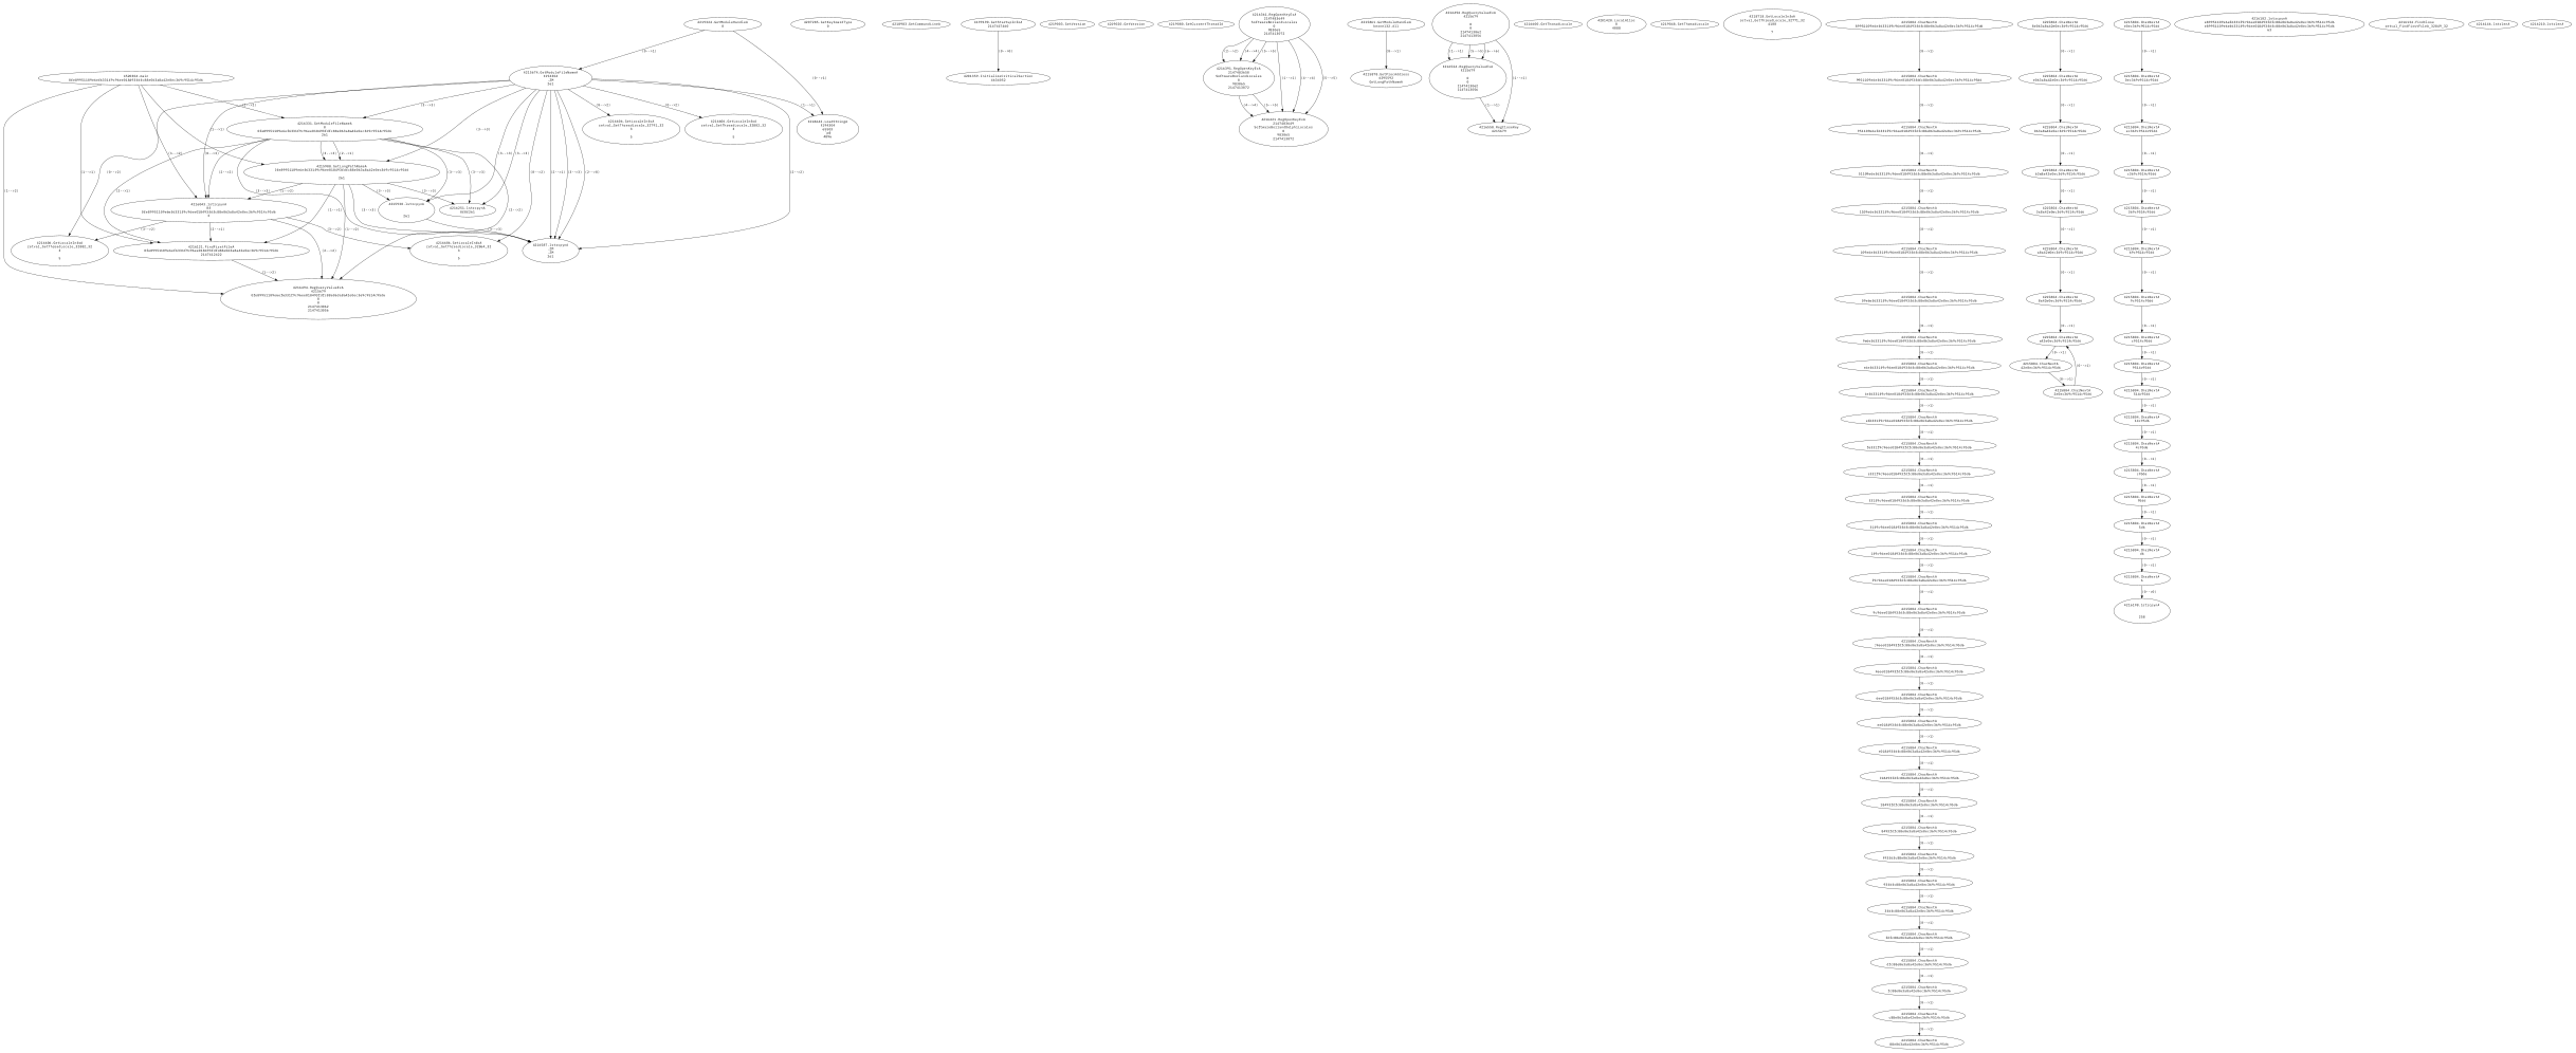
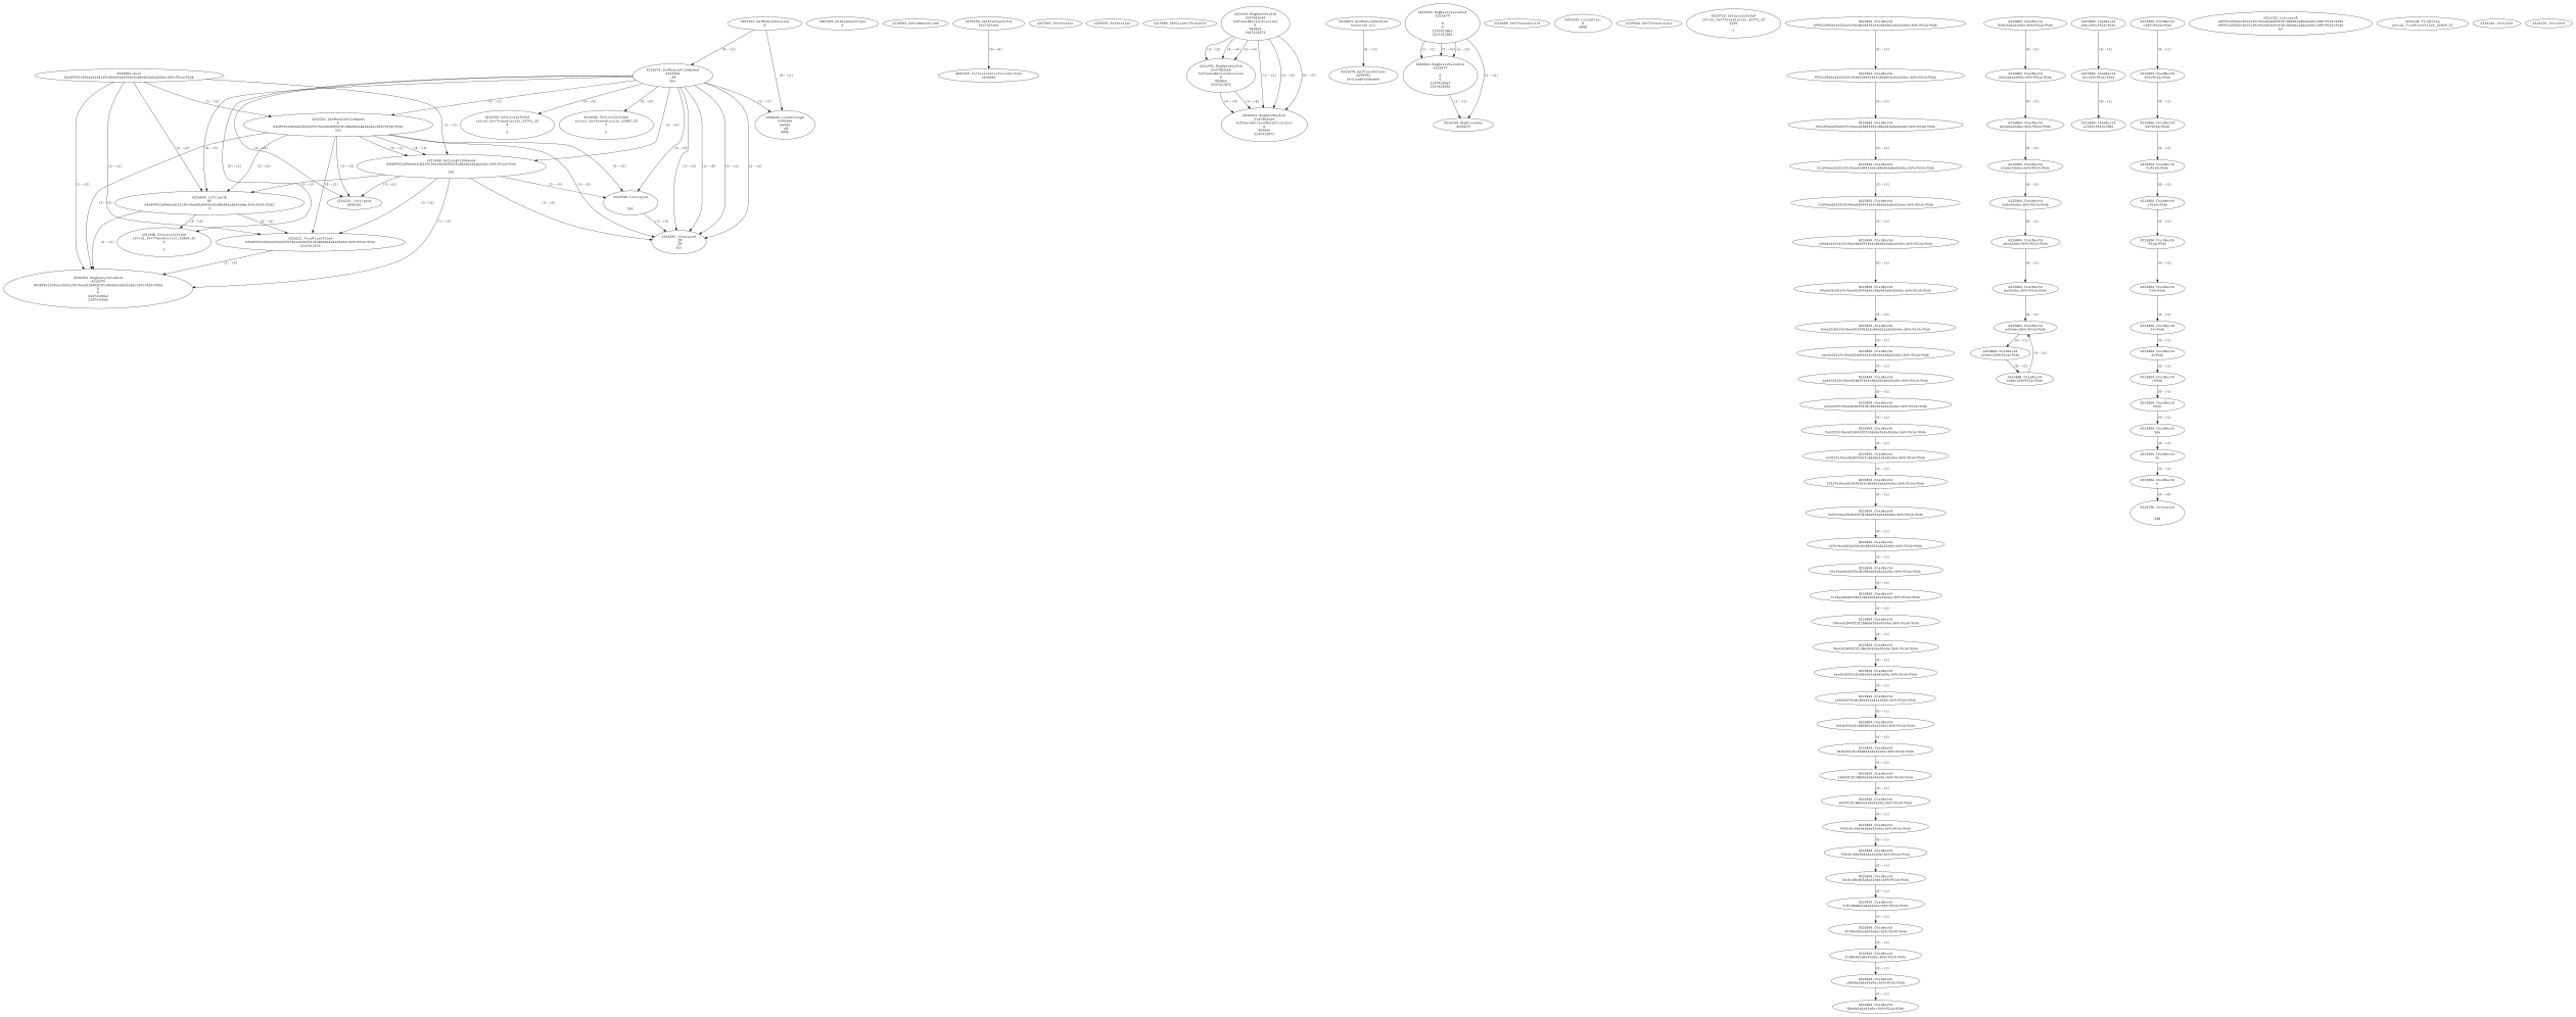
  digraph {
    fontname="IBM Plex Mono"
    node [fontname="IBM Plex Mono"]
    edge [fontname="IBM Plex Mono"]
    n1 [label="4520304.main\n0fe89951109e6ef6331f9c96ee018493fdfc88e063a8a42e0ec369c9514c95d6"]
    n2 [label="4216331.GetModuleFileNameA\n0\n0fe89951109e6ef6331f9c96ee018493fdfc88e063a8a42e0ec369c9514c95d6\n261"]
    n3 [label="4215908.GetLongPathNameA\n0fe89951109e6ef6331f9c96ee018493fdfc88e063a8a42e0ec369c9514c95d6\n\n261"]
    n4 [label="4216043.lstrcpynA\n0f\n0fe89951109e6ef6331f9c96ee018493fdfc88e063a8a42e0ec369c9514c95d6\n3"]
    n5 [label="4216121.FindFirstFileA\n0fe89951109e6ef6331f9c96ee018493fdfc88e063a8a42e0ec369c9514c95d6\n2147412422"]
    n6 [label="4216494.RegQueryValueExA\n4215679\n0fe89951109e6ef6331f9c96ee018493fdfc88e063a8a42e0ec369c9514c95d6\n0\n0\n2147413062\n2147413056"]
    n7 [label="4215930.lstrcpynA\n\n\n261"]
    n8 [label="4216587.lstrcpynA\n.ZM\n.ZM\n261"]
    n9 [label="4216251.lstrcpynA\n0f0f261"]
-   n10 [label="4216606.GetLocaleInfoA\nretval_GetThreadLocale_32882_32\n3\n\n5"]
    n11 [label="4216606.GetLocaleInfoA\nretval_GetThreadLocale_32864_32\n3\n\n5"]
    n12 [label="4219324.GetModuleHandleA\n0"]
    n13 [label="4215674.GetModuleFileNameA\n4194304\n.ZM\n261"]
    n14 [label="4218642.LoadStringA\n4194304\n65503\n`p@\n4096"]
    n15 [label="4216606.GetLocaleInfoA\nretval_GetThreadLocale_32791_32\n3\n\n5"]
    n16 [label="4216606.GetLocaleInfoA\nretval_GetThreadLocale_32802_32\n3\n\n5"]
    n17 [label="4207285.GetKeyboardType\n0"]
    n18 [label="4218983.GetCommandLineA\n"]
    n19 [label="4199190.GetStartupInfoA\n2147417460"]
    n20 [label="4201359.InitializeCriticalSection\n4634052"]
    n21 [label="4219003.GetVersion\n"]
    n22 [label="4219020.GetVersion\n"]
    n23 [label="4219080.GetCurrentThreadId\n"]
    n24 [label="4216361.RegOpenKeyExA\n2147483649\nSoftware\Borland\Locales\n0\n983065\n2147413072"]
    n25 [label="4216391.RegOpenKeyExA\n2147483650\nSoftware\Borland\Locales\n0\n983065\n2147413072"]
    n26 [label="4216421.RegOpenKeyExA\n2147483649\nSoftware\Borland\Delphi\Locales\n0\n983065\n2147413072"]
    n27 [label="4215861.GetModuleHandleA\nkernel32.dll"]
    n28 [label="4215878.GetProcAddress\n6295592\nGetLongPathNameA"]
    n29 [label="4216494.RegQueryValueExA\n4215679\n\n0\n0\n2147413062\n2147413056"]
    n30 [label="4216524.RegQueryValueExA\n4215679\n\n0\n0\n2147413062\n2147413056"]
    n31 [label="4216558.RegCloseKey\n4215679"]
    n32 [label="4216600.GetThreadLocale\n"]
    n33 [label="4201420.LocalAlloc\n0\n4088"]
    n34 [label="4219048.GetThreadLocale\n"]
    n35 [label="4218718.GetLocaleInfoA\nretval_GetThreadLocale_32771_32\n4100\n\n7"]
    n36 [label="4215804.CharNextA\n89951109e6ef6331f9c96ee018493fdfc88e063a8a42e0ec369c9514c95d6"]
    n37 [label="4215804.CharNextA\n9951109e6ef6331f9c96ee018493fdfc88e063a8a42e0ec369c9514c95d6"]
    n38 [label="4215804.CharNextA\n951109e6ef6331f9c96ee018493fdfc88e063a8a42e0ec369c9514c95d6"]
    n39 [label="4215804.CharNextA\n51109e6ef6331f9c96ee018493fdfc88e063a8a42e0ec369c9514c95d6"]
    n40 [label="4215804.CharNextA\n1109e6ef6331f9c96ee018493fdfc88e063a8a42e0ec369c9514c95d6"]
    n41 [label="4215804.CharNextA\n109e6ef6331f9c96ee018493fdfc88e063a8a42e0ec369c9514c95d6"]
    n42 [label="4215804.CharNextA\n09e6ef6331f9c96ee018493fdfc88e063a8a42e0ec369c9514c95d6"]
    n43 [label="4215804.CharNextA\n9e6ef6331f9c96ee018493fdfc88e063a8a42e0ec369c9514c95d6"]
    n44 [label="4215804.CharNextA\ne6ef6331f9c96ee018493fdfc88e063a8a42e0ec369c9514c95d6"]
    n45 [label="4215804.CharNextA\n6ef6331f9c96ee018493fdfc88e063a8a42e0ec369c9514c95d6"]
    n46 [label="4215804.CharNextA\nef6331f9c96ee018493fdfc88e063a8a42e0ec369c9514c95d6"]
    n47 [label="4215804.CharNextA\nf6331f9c96ee018493fdfc88e063a8a42e0ec369c9514c95d6"]
    n48 [label="4215804.CharNextA\n6331f9c96ee018493fdfc88e063a8a42e0ec369c9514c95d6"]
    n49 [label="4215804.CharNextA\n331f9c96ee018493fdfc88e063a8a42e0ec369c9514c95d6"]
    n50 [label="4215804.CharNextA\n31f9c96ee018493fdfc88e063a8a42e0ec369c9514c95d6"]
    n51 [label="4215804.CharNextA\n1f9c96ee018493fdfc88e063a8a42e0ec369c9514c95d6"]
    n52 [label="4215804.CharNextA\nf9c96ee018493fdfc88e063a8a42e0ec369c9514c95d6"]
    n53 [label="4215804.CharNextA\n9c96ee018493fdfc88e063a8a42e0ec369c9514c95d6"]
    n54 [label="4215804.CharNextA\nc96ee018493fdfc88e063a8a42e0ec369c9514c95d6"]
    n55 [label="4215804.CharNextA\n96ee018493fdfc88e063a8a42e0ec369c9514c95d6"]
    n56 [label="4215804.CharNextA\n6ee018493fdfc88e063a8a42e0ec369c9514c95d6"]
    n57 [label="4215804.CharNextA\nee018493fdfc88e063a8a42e0ec369c9514c95d6"]
    n58 [label="4215804.CharNextA\ne018493fdfc88e063a8a42e0ec369c9514c95d6"]
    n59 [label="4215804.CharNextA\n018493fdfc88e063a8a42e0ec369c9514c95d6"]
    n60 [label="4215804.CharNextA\n18493fdfc88e063a8a42e0ec369c9514c95d6"]
    n61 [label="4215804.CharNextA\n8493fdfc88e063a8a42e0ec369c9514c95d6"]
    n62 [label="4215804.CharNextA\n493fdfc88e063a8a42e0ec369c9514c95d6"]
    n63 [label="4215804.CharNextA\n93fdfc88e063a8a42e0ec369c9514c95d6"]
    n64 [label="4215804.CharNextA\n3fdfc88e063a8a42e0ec369c9514c95d6"]
    n65 [label="4215804.CharNextA\nfdfc88e063a8a42e0ec369c9514c95d6"]
    n66 [label="4215804.CharNextA\ndfc88e063a8a42e0ec369c9514c95d6"]
    n67 [label="4215804.CharNextA\nfc88e063a8a42e0ec369c9514c95d6"]
    n68 [label="4215804.CharNextA\nc88e063a8a42e0ec369c9514c95d6"]
    n69 [label="4215804.CharNextA\n88e063a8a42e0ec369c9514c95d6"]
    n70 [label="4215804.CharNextA\n8e063a8a42e0ec369c9514c95d6"]
    n71 [label="4215804.CharNextA\ne063a8a42e0ec369c9514c95d6"]
    n72 [label="4215804.CharNextA\n063a8a42e0ec369c9514c95d6"]
    n73 [label="4215804.CharNextA\n63a8a42e0ec369c9514c95d6"]
    n74 [label="4215804.CharNextA\n3a8a42e0ec369c9514c95d6"]
    n75 [label="4215804.CharNextA\na8a42e0ec369c9514c95d6"]
    n76 [label="4215804.CharNextA\n8a42e0ec369c9514c95d6"]
    n77 [label="4215804.CharNextA\na42e0ec369c9514c95d6"]
    n78 [label="4215804.CharNextA\n42e0ec369c9514c95d6"]
    n79 [label="4215804.CharNextA\n2e0ec369c9514c95d6"]
    n80 [label="4215804.CharNextA\ne0ec369c9514c95d6"]
    n81 [label="4215804.CharNextA\n0ec369c9514c95d6"]
    n82 [label="4215804.CharNextA\nec369c9514c95d6"]
    n83 [label="4215804.CharNextA\nc369c9514c95d6"]
    n84 [label="4215804.CharNextA\n369c9514c95d6"]
    n85 [label="4215804.CharNextA\n69c9514c95d6"]
    n86 [label="4215804.CharNextA\n9c9514c95d6"]
    n87 [label="4215804.CharNextA\nc9514c95d6"]
    n88 [label="4215804.CharNextA\n9514c95d6"]
    n89 [label="4215804.CharNextA\n514c95d6"]
    n90 [label="4215804.CharNextA\n14c95d6"]
    n91 [label="4215804.CharNextA\n4c95d6"]
    n92 [label="4215804.CharNextA\nc95d6"]
    n93 [label="4215804.CharNextA\n95d6"]
    n94 [label="4215804.CharNextA\n5d6"]
    n95 [label="4215804.CharNextA\nd6"]
    n96 [label="4215804.CharNextA\n6"]
    n97 [label="4216198.lstrcpynA\n\n\n258"]
    n98 [label="4216102.lstrcpynA\ne89951109e6ef6331f9c96ee018493fdfc88e063a8a42e0ec369c9514c95d6\ne89951109e6ef6331f9c96ee018493fdfc88e063a8a42e0ec369c9514c95d6\n63"]
    n99 [label="4216134.FindClose\nretval_FindFirstFileA_32849_32"]
    n100 [label="4216146.lstrlenA\n"]
    n101 [label="4216210.lstrlenA\n"]
    n1 -> n2 [label="(1-->2)"]
    n1 -> n3 [label="(1-->1)"]
    n1 -> n4 [label="(1-->2)"]
    n1 -> n5 [label="(1-->1)"]
    n1 -> n6 [label="(1-->2)"]
    n2 -> n3 [label="(2-->1)"]
    n2 -> n3 [label="(3-->3)"]
    n2 -> n4 [label="(2-->2)"]
    n2 -> n5 [label="(2-->1)"]
    n2 -> n6 [label="(2-->2)"]
    n2 -> n7 [label="(3-->3)"]
    n2 -> n8 [label="(3-->3)"]
    n2 -> n9 [label="(3-->3)"]
    n3 -> n4 [label="(1-->2)"]
    n3 -> n5 [label="(1-->1)"]
    n3 -> n6 [label="(1-->2)"]
    n3 -> n7 [label="(3-->3)"]
    n3 -> n8 [label="(3-->3)"]
    n3 -> n9 [label="(3-->3)"]
    n4 -> n5 [label="(2-->1)"]
    n4 -> n6 [label="(2-->2)"]
-   n4 -> n10 [label="(3-->2)"]
    n4 -> n11 [label="(3-->2)"]
    n5 -> n6 [label="(1-->2)"]
    n7 -> n8 [label="(3-->3)"]
    n12 -> n13 [label="(0-->1)"]
    n12 -> n14 [label="(0-->1)"]
    n13 -> n2 [label="(3-->3)"]
    n13 -> n3 [label="(3-->3)"]
    n13 -> n4 [label="(0-->3)"]
    n13 -> n7 [label="(3-->3)"]
    n13 -> n8 [label="(2-->1)"]
    n13 -> n8 [label="(2-->2)"]
    n13 -> n8 [label="(3-->3)"]
    n13 -> n8 [label="(2-->0)"]
    n13 -> n9 [label="(3-->3)"]
-   n13 -> n10 [label="(0-->2)"]
    n13 -> n11 [label="(0-->2)"]
    n13 -> n14 [label="(1-->1)"]
    n13 -> n15 [label="(0-->2)"]
    n13 -> n16 [label="(0-->2)"]
    n19 -> n20 [label="(0-->0)"]
    n24 -> n25 [label="(2-->2)"]
    n24 -> n25 [label="(4-->4)"]
    n24 -> n25 [label="(5-->5)"]
    n24 -> n26 [label="(1-->1)"]
    n24 -> n26 [label="(4-->4)"]
    n24 -> n26 [label="(5-->5)"]
    n25 -> n26 [label="(4-->4)"]
    n25 -> n26 [label="(5-->5)"]
    n27 -> n28 [label="(0-->1)"]
    n29 -> n30 [label="(1-->1)"]
    n29 -> n30 [label="(5-->5)"]
    n29 -> n30 [label="(6-->6)"]
    n29 -> n31 [label="(1-->1)"]
    n30 -> n31 [label="(1-->1)"]
    n36 -> n37 [label="(0-->1)"]
    n37 -> n38 [label="(0-->1)"]
    n38 -> n39 [label="(0-->1)"]
    n39 -> n40 [label="(0-->1)"]
    n40 -> n41 [label="(0-->1)"]
    n41 -> n42 [label="(0-->1)"]
    n42 -> n43 [label="(0-->1)"]
    n43 -> n44 [label="(0-->1)"]
    n44 -> n45 [label="(0-->1)"]
    n45 -> n46 [label="(0-->1)"]
    n46 -> n47 [label="(0-->1)"]
    n47 -> n48 [label="(0-->1)"]
    n48 -> n49 [label="(0-->1)"]
    n49 -> n50 [label="(0-->1)"]
    n50 -> n51 [label="(0-->1)"]
    n51 -> n52 [label="(0-->1)"]
    n52 -> n53 [label="(0-->1)"]
    n53 -> n54 [label="(0-->1)"]
    n54 -> n55 [label="(0-->1)"]
    n55 -> n56 [label="(0-->1)"]
    n56 -> n57 [label="(0-->1)"]
    n57 -> n58 [label="(0-->1)"]
    n58 -> n59 [label="(0-->1)"]
    n59 -> n60 [label="(0-->1)"]
    n60 -> n61 [label="(0-->1)"]
    n61 -> n62 [label="(0-->1)"]
    n62 -> n63 [label="(0-->1)"]
    n63 -> n64 [label="(0-->1)"]
    n64 -> n65 [label="(0-->1)"]
    n65 -> n66 [label="(0-->1)"]
    n66 -> n67 [label="(0-->1)"]
    n67 -> n68 [label="(0-->1)"]
    n68 -> n69 [label="(0-->1)"]
    n70 -> n71 [label="(0-->1)"]
    n71 -> n72 [label="(0-->1)"]
    n72 -> n73 [label="(0-->1)"]
    n73 -> n74 [label="(0-->1)"]
    n74 -> n75 [label="(0-->1)"]
    n75 -> n76 [label="(0-->1)"]
    n76 -> n77 [label="(0-->1)"]
    n77 -> n78 [label="(0-->1)"]
    n78 -> n79 [label="(0-->1)"]
    n79 -> n77 [label="(0-->1)"]
    n80 -> n81 [label="(0-->1)"]
    n81 -> n82 [label="(0-->1)"]
-   n82 -> n83 [label="(0-->1)"]
    n83 -> n84 [label="(0-->1)"]
    n84 -> n85 [label="(0-->1)"]
    n85 -> n86 [label="(0-->1)"]
    n86 -> n87 [label="(0-->1)"]
    n87 -> n88 [label="(0-->1)"]
    n88 -> n89 [label="(0-->1)"]
    n89 -> n90 [label="(0-->1)"]
    n90 -> n91 [label="(0-->1)"]
    n91 -> n92 [label="(0-->1)"]
    n92 -> n93 [label="(0-->1)"]
    n93 -> n94 [label="(0-->1)"]
    n94 -> n95 [label="(0-->1)"]
    n95 -> n96 [label="(0-->1)"]
    n96 -> n97 [label="(0-->0)"]
  }
